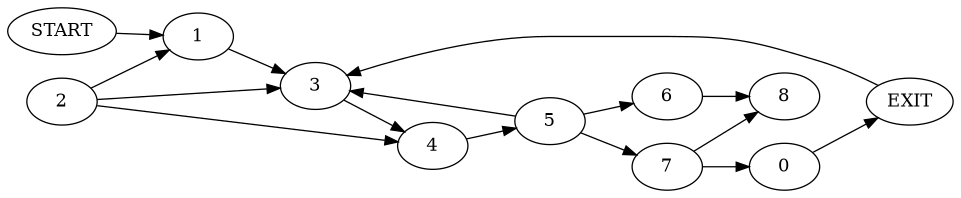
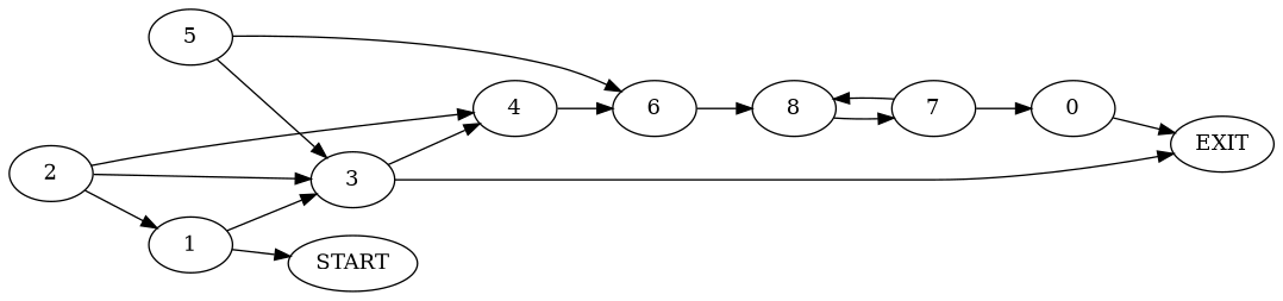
  digraph {
    rankdir=LR
    n1 [label=START]
    1
    3
    n4 [label=EXIT]
    2
    4
    5
    6
    8
    7
    n11 [label=0]
-   n1 -> 1
+   1 -> n1
    1 -> 3
-   n4 -> 3
+   3 -> n4
    3 -> 4
    2 -> 1
    2 -> 3
    2 -> 4
-   4 -> 5
+   4 -> 6
    5 -> 3
    5 -> 6
    6 -> 8
-   5 -> 7
+   8 -> 7
    7 -> 8
    7 -> n11
    n11 -> n4
  }
